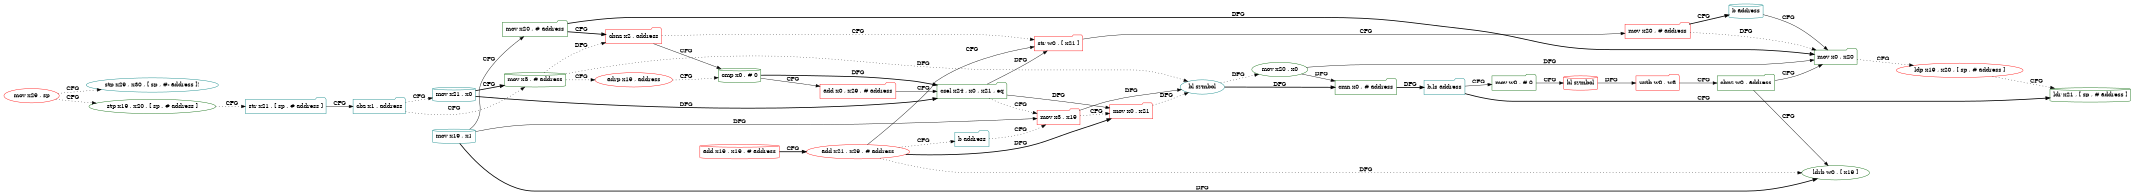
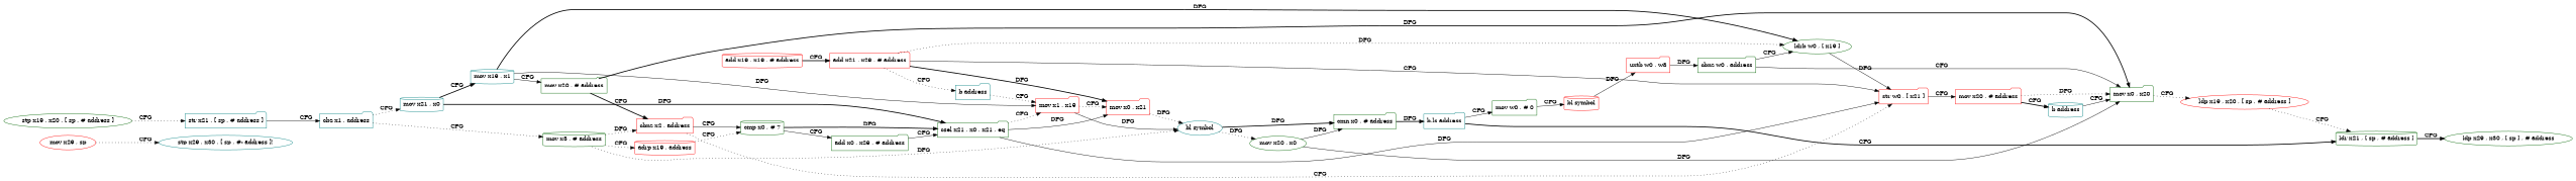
  digraph {
    rankdir=LR
    node [color=darkgreen shape=folder]
    edge [style=solid]
    n1 [color=teal label="stp x29 , x30 , [ sp , #- address ]!" shape=ellipse]
    n2 [color=red label="mov x29 , sp" shape=ellipse]
    n3 [label="stp x19 , x20 , [ sp , # address ]" shape=ellipse]
    n4 [color=teal label="str x21 , [ sp , # address ]"]
    n5 [color=teal label="cbz x1 , address"]
    n6 [label="mov x5 , # address" shape=cylinder]
    n7 [color=teal label="mov x21 , x0" shape=cylinder]
-   n8 [color=red label="adrp x19 , address" shape=ellipse]
+   n8 [color=red label="adrp x19 , address" shape=cylinder]
    n9 [color=red label="cbnz x2 , address"]
    n10 [color=teal label="bl symbol" shape=ellipse]
    n11 [color=teal label="mov x19 , x1" shape=cylinder]
-   n12 [label="csel x24 , x0 , x21 , eq"]
-   n13 [label="cmp x0 , # 0" shape=cylinder]
+   n12 [label="csel x21 , x0 , x21 , eq"]
+   n13 [label="cmp x0 , # 7" shape=cylinder]
    n14 [color=red label="str w0 , [ x21 ]"]
    n15 [label="mov x20 , x0" shape=ellipse]
    n16 [label="cmn x0 , # address"]
-   n17 [color=red label="mov x3 , x19"]
+   n17 [color=red label="mov x1 , x19"]
    n18 [label="ldrb w0 , [ x19 ]" shape=ellipse]
    n19 [label="mov x20 , # address"]
    n20 [color=red label="mov x0 , x21"]
    n21 [color=red label="add x19 , x19 , # address" shape=cylinder]
-   n22 [color=red label="add x21 , x29 , # address" shape=ellipse]
+   n22 [color=red label="add x21 , x29 , # address"]
    n23 [color=teal label="b address"]
    n24 [color=red label="mov x20 , # address"]
    n25 [label="mov x0 , x20"]
    n26 [color=red label="ldp x19 , x20 , [ sp , # address ]" shape=ellipse]
-   n27 [color=red label="add x0 , x29 , # address"]
+   n27 [label="add x0 , x29 , # address"]
    n28 [label="ldr x21 , [ sp , # address ]" shape=cylinder]
    n29 [color=teal label="b.ls address"]
    n30 [label="mov w0 , # 0"]
    n31 [color=red label="bl symbol" shape=cylinder]
    n32 [color=red label="uxtb w0 , w8"]
+   n33 [label="ldp x29 , x30 , [ sp ] , # address" shape=ellipse]
    n34 [label="cbnz w0 , address"]
    n35 [color=teal label="b address" shape=cylinder]
    n2 -> n1 [label=CFG style=dotted]
-   n2 -> n3 [label=CFG style=dotted]
    n3 -> n4 [label=CFG style=dotted]
    n4 -> n5 [label=CFG]
    n5 -> n6 [label=CFG style=dotted]
    n5 -> n7 [label=CFG style=dotted]
    n6 -> n8 [label=CFG style=dotted]
    n6 -> n9 [label=DFG style=dotted]
    n6 -> n10 [label=DFG style=dotted]
-   n7 -> n6 [label=CFG style=bold]
+   n7 -> n11 [label=CFG style=bold]
    n7 -> n12 [label=DFG style=bold]
    n8 -> n13 [label=CFG style=dotted]
    n9 -> n13 [label=CFG]
    n9 -> n14 [label=CFG style=dotted]
    n10 -> n15 [label=DFG style=dotted]
    n10 -> n16 [label=DFG style=bold]
    n11 -> n17 [label=DFG]
    n11 -> n18 [label=DFG style=bold]
    n11 -> n19 [label=CFG]
    n12 -> n14 [label=DFG]
    n12 -> n17 [label=CFG style=dotted]
    n12 -> n20 [label=DFG]
    n13 -> n12 [label=DFG style=bold]
    n13 -> n27 [label=CFG]
    n14 -> n24 [label=CFG]
    n15 -> n16 [label=DFG]
    n15 -> n25 [label=DFG]
    n16 -> n29 [label=DFG style=bold]
    n17 -> n10 [label=DFG]
    n17 -> n20 [label=CFG style=dotted]
+   n18 -> n14 [label=DFG]
    n19 -> n9 [label=CFG style=bold]
    n19 -> n25 [label=DFG style=bold]
    n20 -> n10 [label=DFG style=dotted]
    n21 -> n22 [label=CFG style=bold]
    n22 -> n14 [label=CFG]
    n22 -> n18 [label=DFG style=dotted]
    n22 -> n20 [label=DFG style=bold]
    n22 -> n23 [label=CFG style=dotted]
    n23 -> n17 [label=CFG style=dotted]
    n24 -> n25 [label=DFG style=dotted]
    n24 -> n35 [label=CFG style=bold]
    n25 -> n26 [label=CFG style=dotted]
    n26 -> n28 [label=CFG style=dotted]
    n27 -> n12 [label=CFG]
+   n28 -> n33 [label=CFG style=bold]
    n29 -> n28 [label=CFG style=bold]
    n29 -> n30 [label=CFG]
    n30 -> n31 [label=CFG]
    n31 -> n32 [label=DFG]
-   n32 -> n34 [label=CFG]
+   n32 -> n34 [label=DFG]
    n34 -> n18 [label=CFG]
    n34 -> n25 [label=CFG]
    n35 -> n25 [label=CFG]
  }
